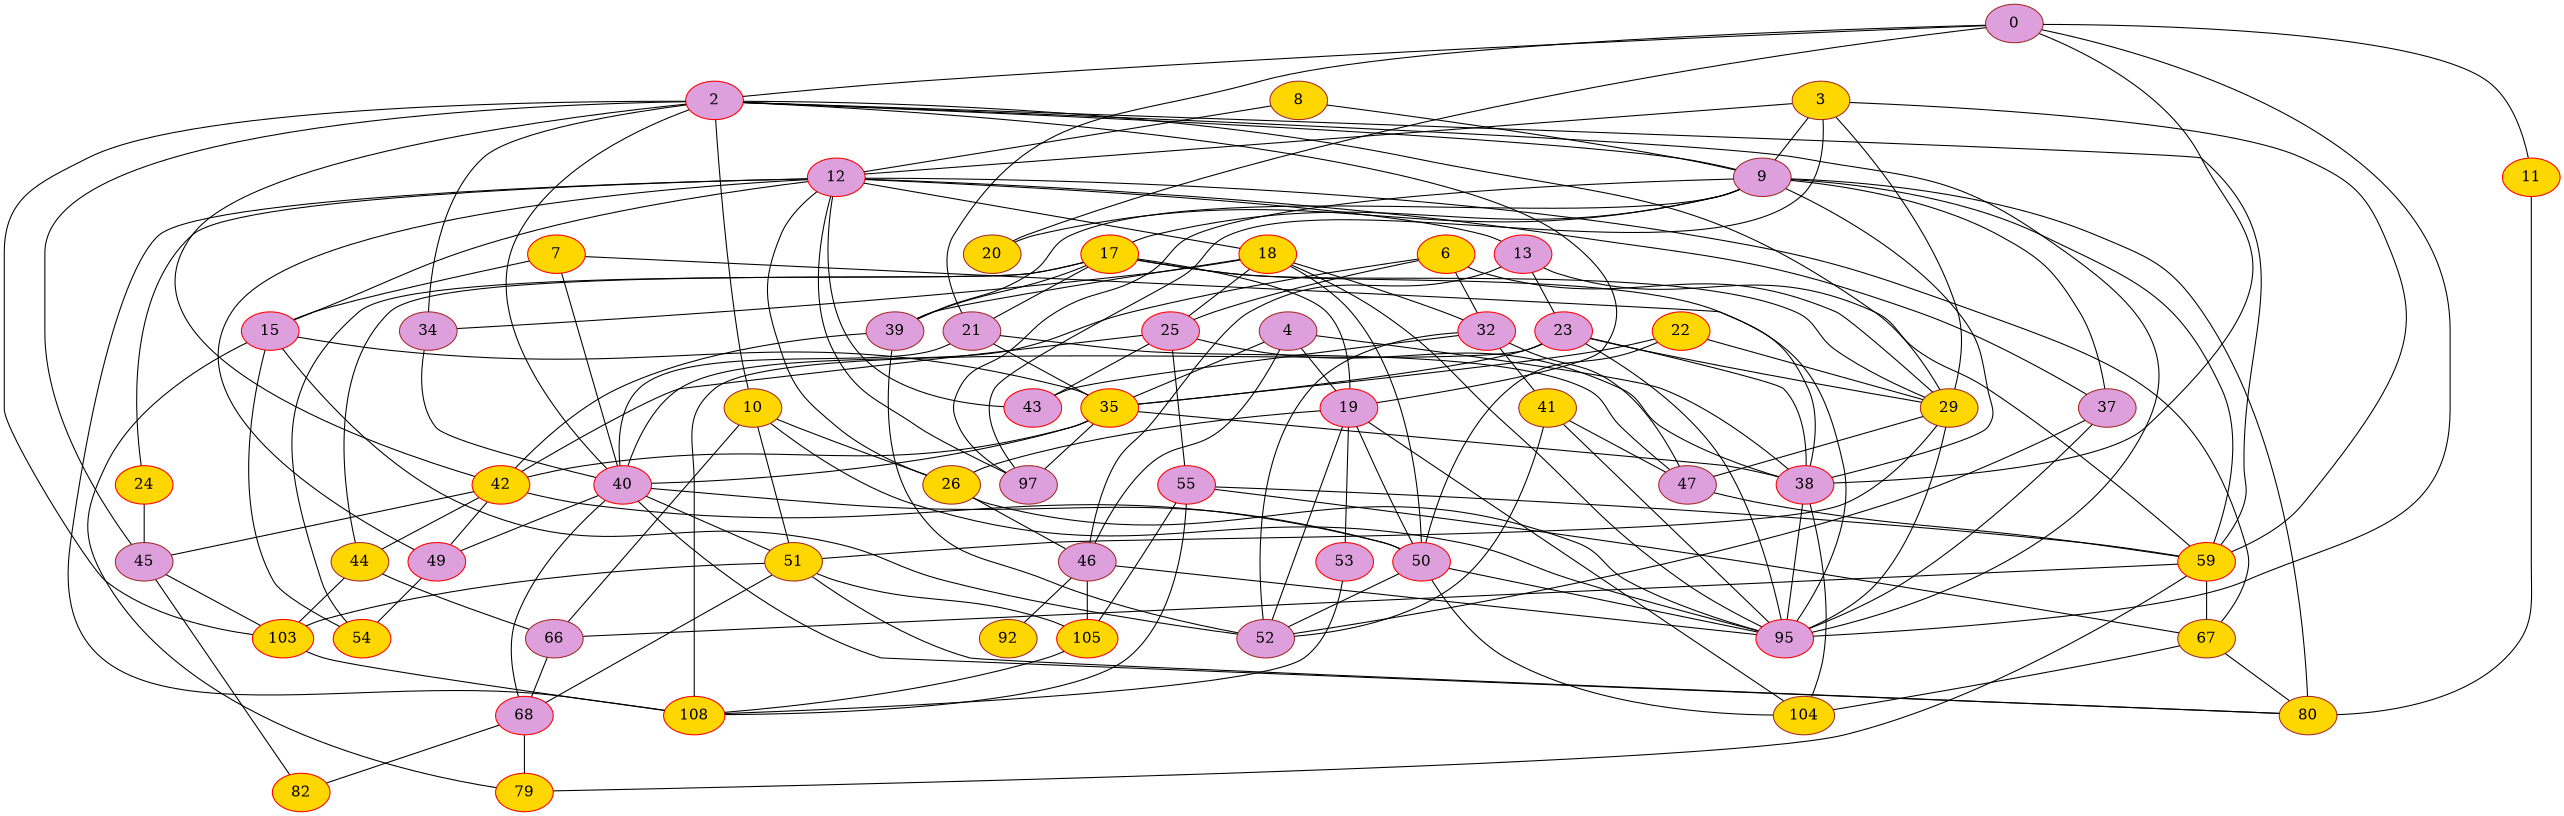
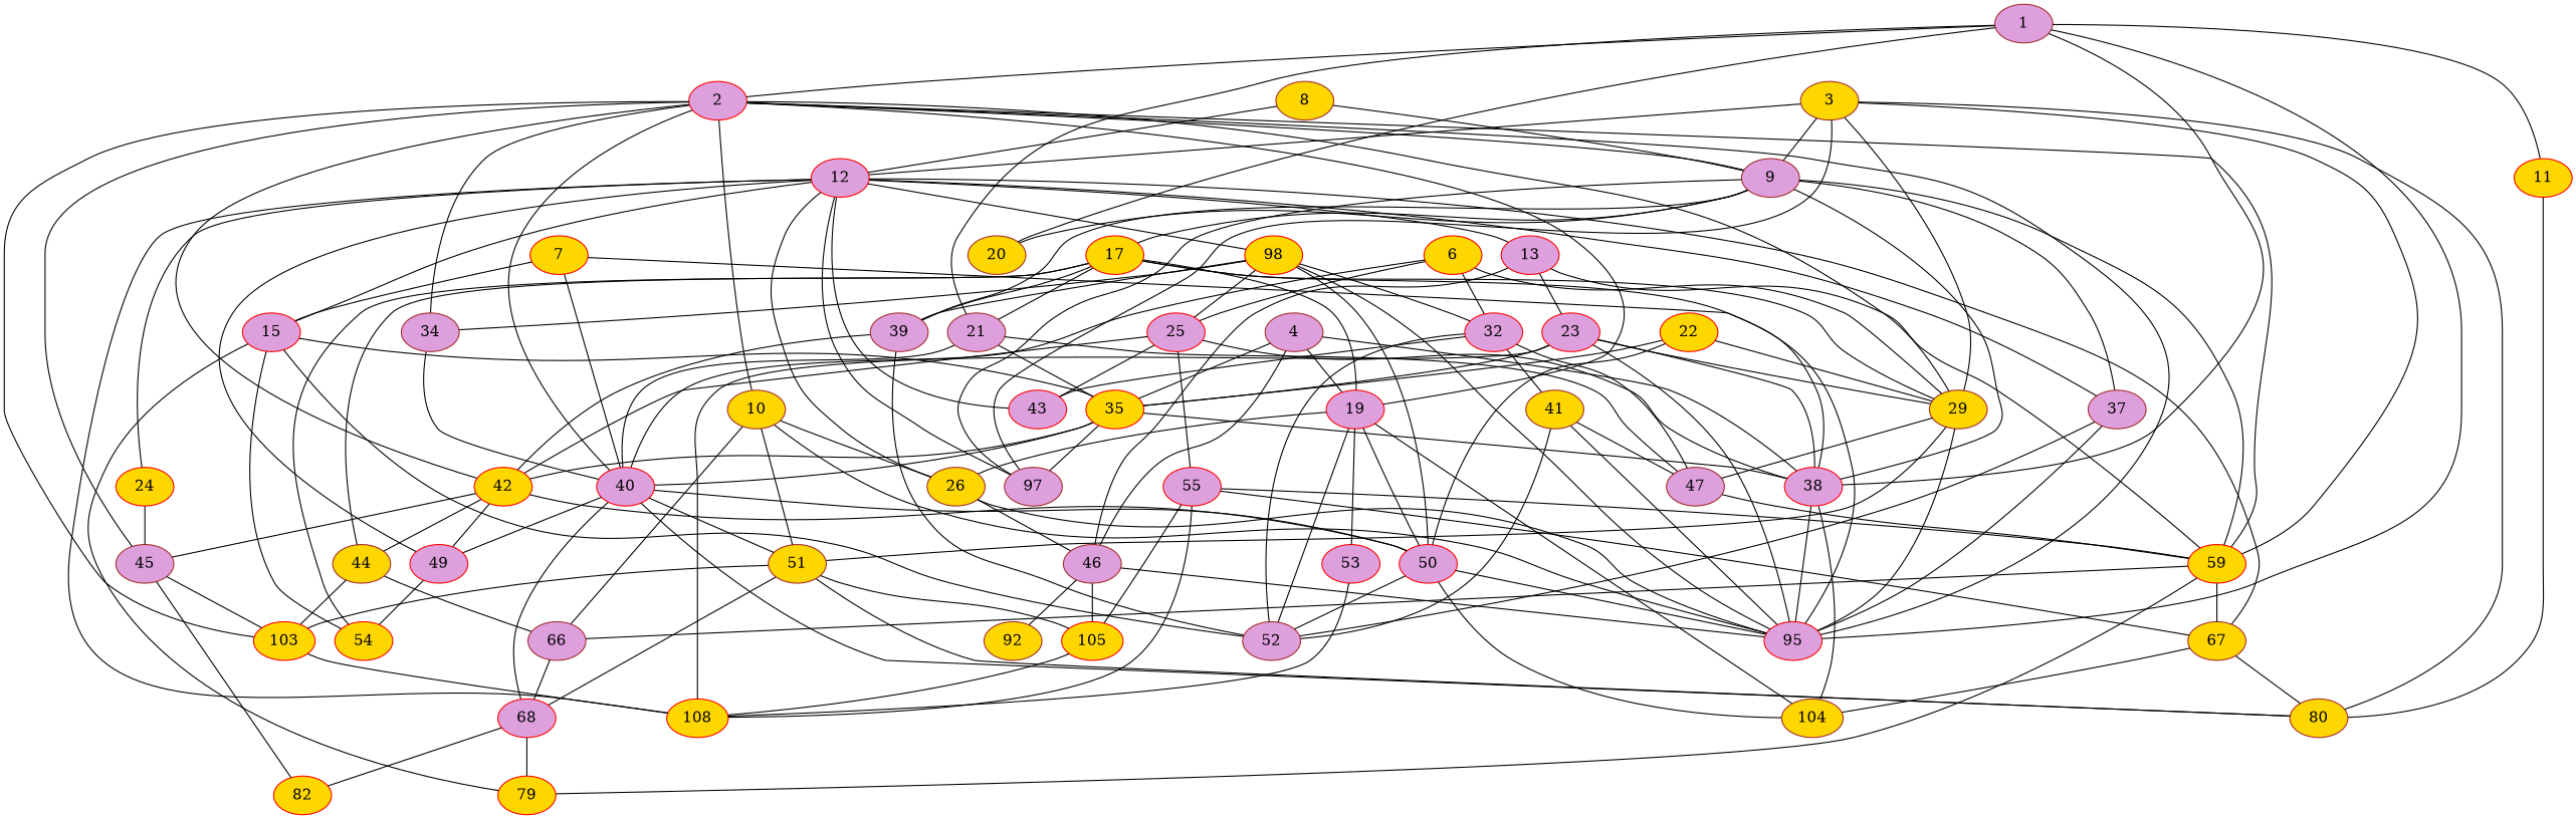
  graph {
    node [color=red fillcolor=plum style=filled]
-   1 [color=brown super="+14" label=0]
+   1 [color=brown super="+14"]
    2 [super="+31+61"]
    11 [fillcolor=gold]
    20 [color=brown fillcolor=gold]
    21 [color=brown super="+90"]
    38 [super="+48+120"]
    95 [super="+98+102"]
    9 [color=brown super="+69"]
    10 [color=brown fillcolor=gold]
    19 [super="+78"]
    29 [color=brown fillcolor=gold super="+116+33"]
    34 [color=brown super="+73"]
    40 [super="+60"]
    42 [fillcolor=gold super="+65+96"]
    45 [color=brown super="+86"]
    59 [fillcolor=gold super="+93+89"]
    103 [fillcolor=gold]
    80 [color=brown fillcolor=gold super="+84"]
    35 [fillcolor=gold super="+75+112"]
    47 [color=brown super="+70"]
    104 [color=brown fillcolor=gold]
    97 [color=brown]
    37 [color=brown]
    17 [fillcolor=gold super="+111"]
    39 [color=brown super="+56"]
    26 [color=brown fillcolor=gold super="+36"]
    51 [color=brown fillcolor=gold super="+64"]
    66 [color=brown]
    52 [color=brown super="+106"]
    50 [super="+87+83"]
    53
    49
    68
    44 [color=brown fillcolor=gold]
    82 [fillcolor=gold]
    67 [color=brown fillcolor=gold]
    79 [fillcolor=gold]
    108 [fillcolor=gold super="+114"]
    3 [color=brown fillcolor=gold super="+72+91"]
    12 [super="+63+85+27"]
    13 [super="+99"]
    15 [super="+110+16"]
-   18 [fillcolor=gold super="+30"]
+   18 [fillcolor=gold super="+30" label=98]
    24 [fillcolor=gold]
    43
    54 [fillcolor=gold]
    4 [color=brown]
    46 [color=brown super="+62"]
    92 [color=brown fillcolor=gold]
    105 [fillcolor=gold]
    23 [super="+101"]
    25 [super="+28"]
    55 [super="+107"]
    6 [fillcolor=gold]
    32 [super="+81"]
    41 [color=brown fillcolor=gold]
    7 [fillcolor=gold]
    8 [color=brown fillcolor=gold]
    22 [fillcolor=gold super="+77"]
    1 -- 2
    1 -- 11
    1 -- 20
    1 -- 21
    1 -- 38
    1 -- 95
    2 -- 95
    2 -- 9
    2 -- 10
    2 -- 19
    2 -- 29
    2 -- 34 [weight=2]
    2 -- 40
    2 -- 42
    2 -- 45
    2 -- 59
    2 -- 103
    11 -- 80
    21 -- 40
    21 -- 35
    21 -- 47
    38 -- 95 [weight=2]
    38 -- 104
    9 -- 20
    9 -- 38
    9 -- 59
    9 -- 97
    9 -- 37
    9 -- 17
    9 -- 39
    10 -- 95
    10 -- 26
    10 -- 51
    10 -- 66
    19 -- 104
    19 -- 26
    19 -- 52
    19 -- 50
    19 -- 53
    29 -- 95 [weight=2]
    29 -- 47
    29 -- 51
    34 -- 40
    40 -- 80
    40 -- 51
    40 -- 50
    40 -- 49
    40 -- 68
    42 -- 45
    42 -- 50
    42 -- 49
    42 -- 44
    45 -- 103
    45 -- 82
    59 -- 66
    59 -- 67
    59 -- 79
    103 -- 108
    35 -- 38
    35 -- 40 [weight=2]
    35 -- 42
    35 -- 97
    47 -- 59
    37 -- 95
    37 -- 52
    17 -- 21
    17 -- 38
    17 -- 19
    17 -- 29
    17 -- 39
    17 -- 44
    17 -- 54
    39 -- 42
    39 -- 52
    26 -- 95
    26 -- 46
    51 -- 103
    51 -- 80
    51 -- 68
    51 -- 105
    66 -- 68
    50 -- 95 [weight=2]
    50 -- 104
    50 -- 52
    53 -- 108
    49 -- 54
    68 -- 82
    68 -- 79
    44 -- 103
    44 -- 66
    67 -- 80
    67 -- 104
    3 -- 9 [weight=2]
    3 -- 29
    3 -- 59
-   9 -- 80
+   3 -- 80
    3 -- 97
    3 -- 12
    12 -- 97
    12 -- 37
    12 -- 26
    12 -- 49
    12 -- 67
    12 -- 108
    12 -- 13
    12 -- 15
    12 -- 18
    12 -- 24
    12 -- 43
    13 -- 59 [weight=2]
    13 -- 46
    13 -- 23
    15 -- 35
    15 -- 52
    15 -- 79
    15 -- 54
    18 -- 95
    18 -- 34
    18 -- 39
    18 -- 50
    18 -- 25
    18 -- 32
    24 -- 45 [weight=2]
    4 -- 38
    4 -- 19
    4 -- 35
    4 -- 46
    46 -- 95
    46 -- 92
    46 -- 105
    105 -- 108
    23 -- 38
    23 -- 95
    23 -- 29
    23 -- 35
    23 -- 108 [weight=2]
    25 -- 38
    25 -- 42
    25 -- 43
    25 -- 55
    55 -- 59
    55 -- 67
    55 -- 108
    55 -- 105
    6 -- 29 [weight=2]
    6 -- 40
    6 -- 25
    6 -- 32
    32 -- 47
    32 -- 52 [weight=2]
    32 -- 43
    32 -- 41
    41 -- 95
    41 -- 47
    41 -- 52
    7 -- 95
    7 -- 40
    7 -- 15
    8 -- 9
    8 -- 12
    22 -- 29
    22 -- 35
    22 -- 50
  }
